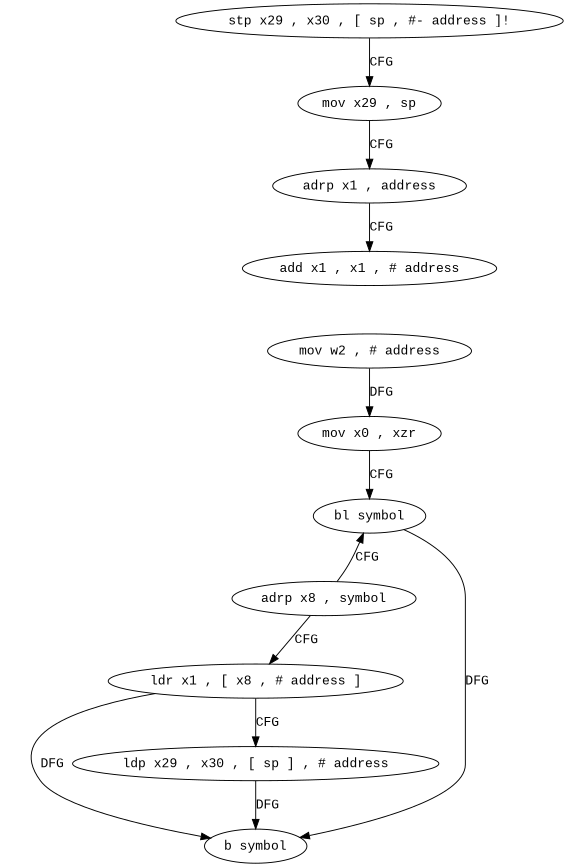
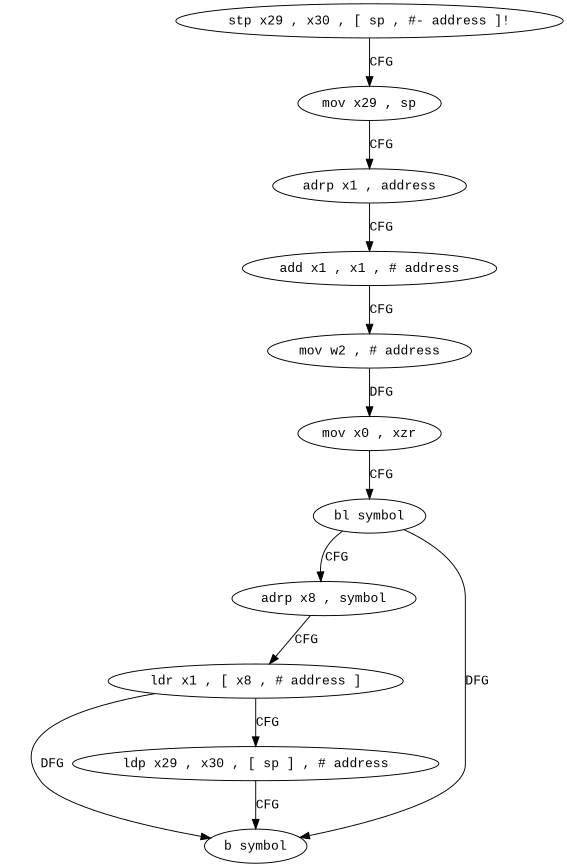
  digraph {
    fontname="Liberation Mono"
    node [fontname="Liberation Mono"]
    edge [fontname="Liberation Mono"]
    n1 [label="stp x29 , x30 , [ sp , #- address ]!"]
    n2 [label="mov x29 , sp"]
    n3 [label="adrp x1 , address"]
    n4 [label="add x1 , x1 , # address"]
    n5 [label="mov w2 , # address"]
    n6 [label="mov x0 , xzr"]
    n7 [label="bl symbol"]
    n8 [label="adrp x8 , symbol"]
    n9 [label="b symbol"]
    n10 [label="ldr x1 , [ x8 , # address ]"]
    n11 [label="ldp x29 , x30 , [ sp ] , # address"]
    n1 -> n2 [label=CFG]
    n2 -> n3 [label=CFG]
    n3 -> n4 [label=CFG]
+   n4 -> n5 [label=CFG]
    n5 -> n6 [label=DFG]
    n6 -> n7 [label=CFG]
-   n8 -> n7 [label=CFG]
+   n7 -> n8 [label=CFG]
    n7 -> n9 [label=DFG]
    n8 -> n10 [label=CFG]
    n10 -> n9 [label=DFG]
    n10 -> n11 [label=CFG]
-   n11 -> n9 [label=DFG]
+   n11 -> n9 [label=CFG]
  }
